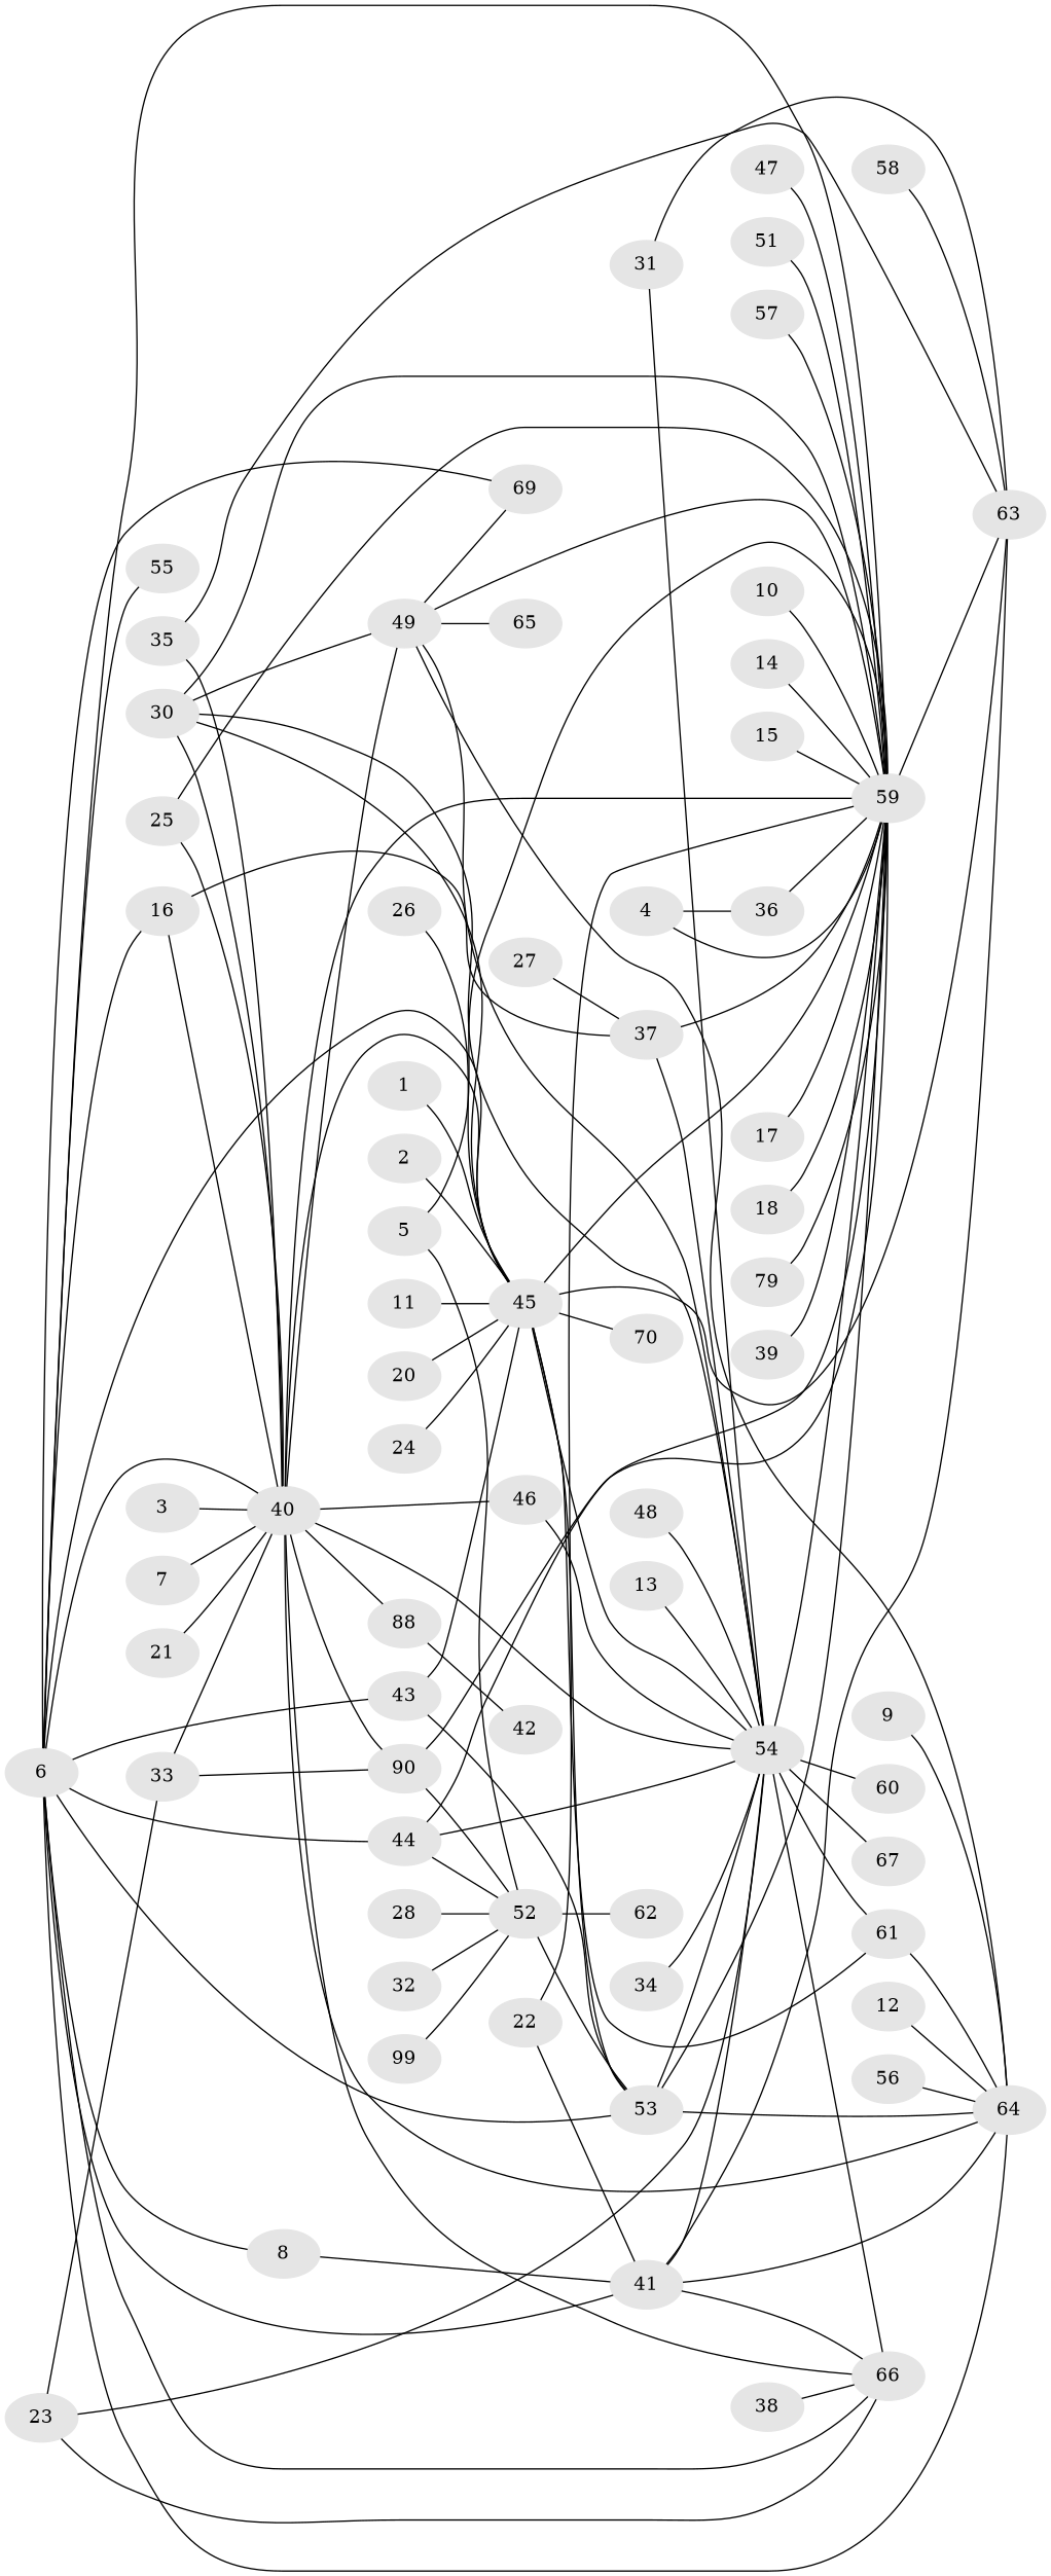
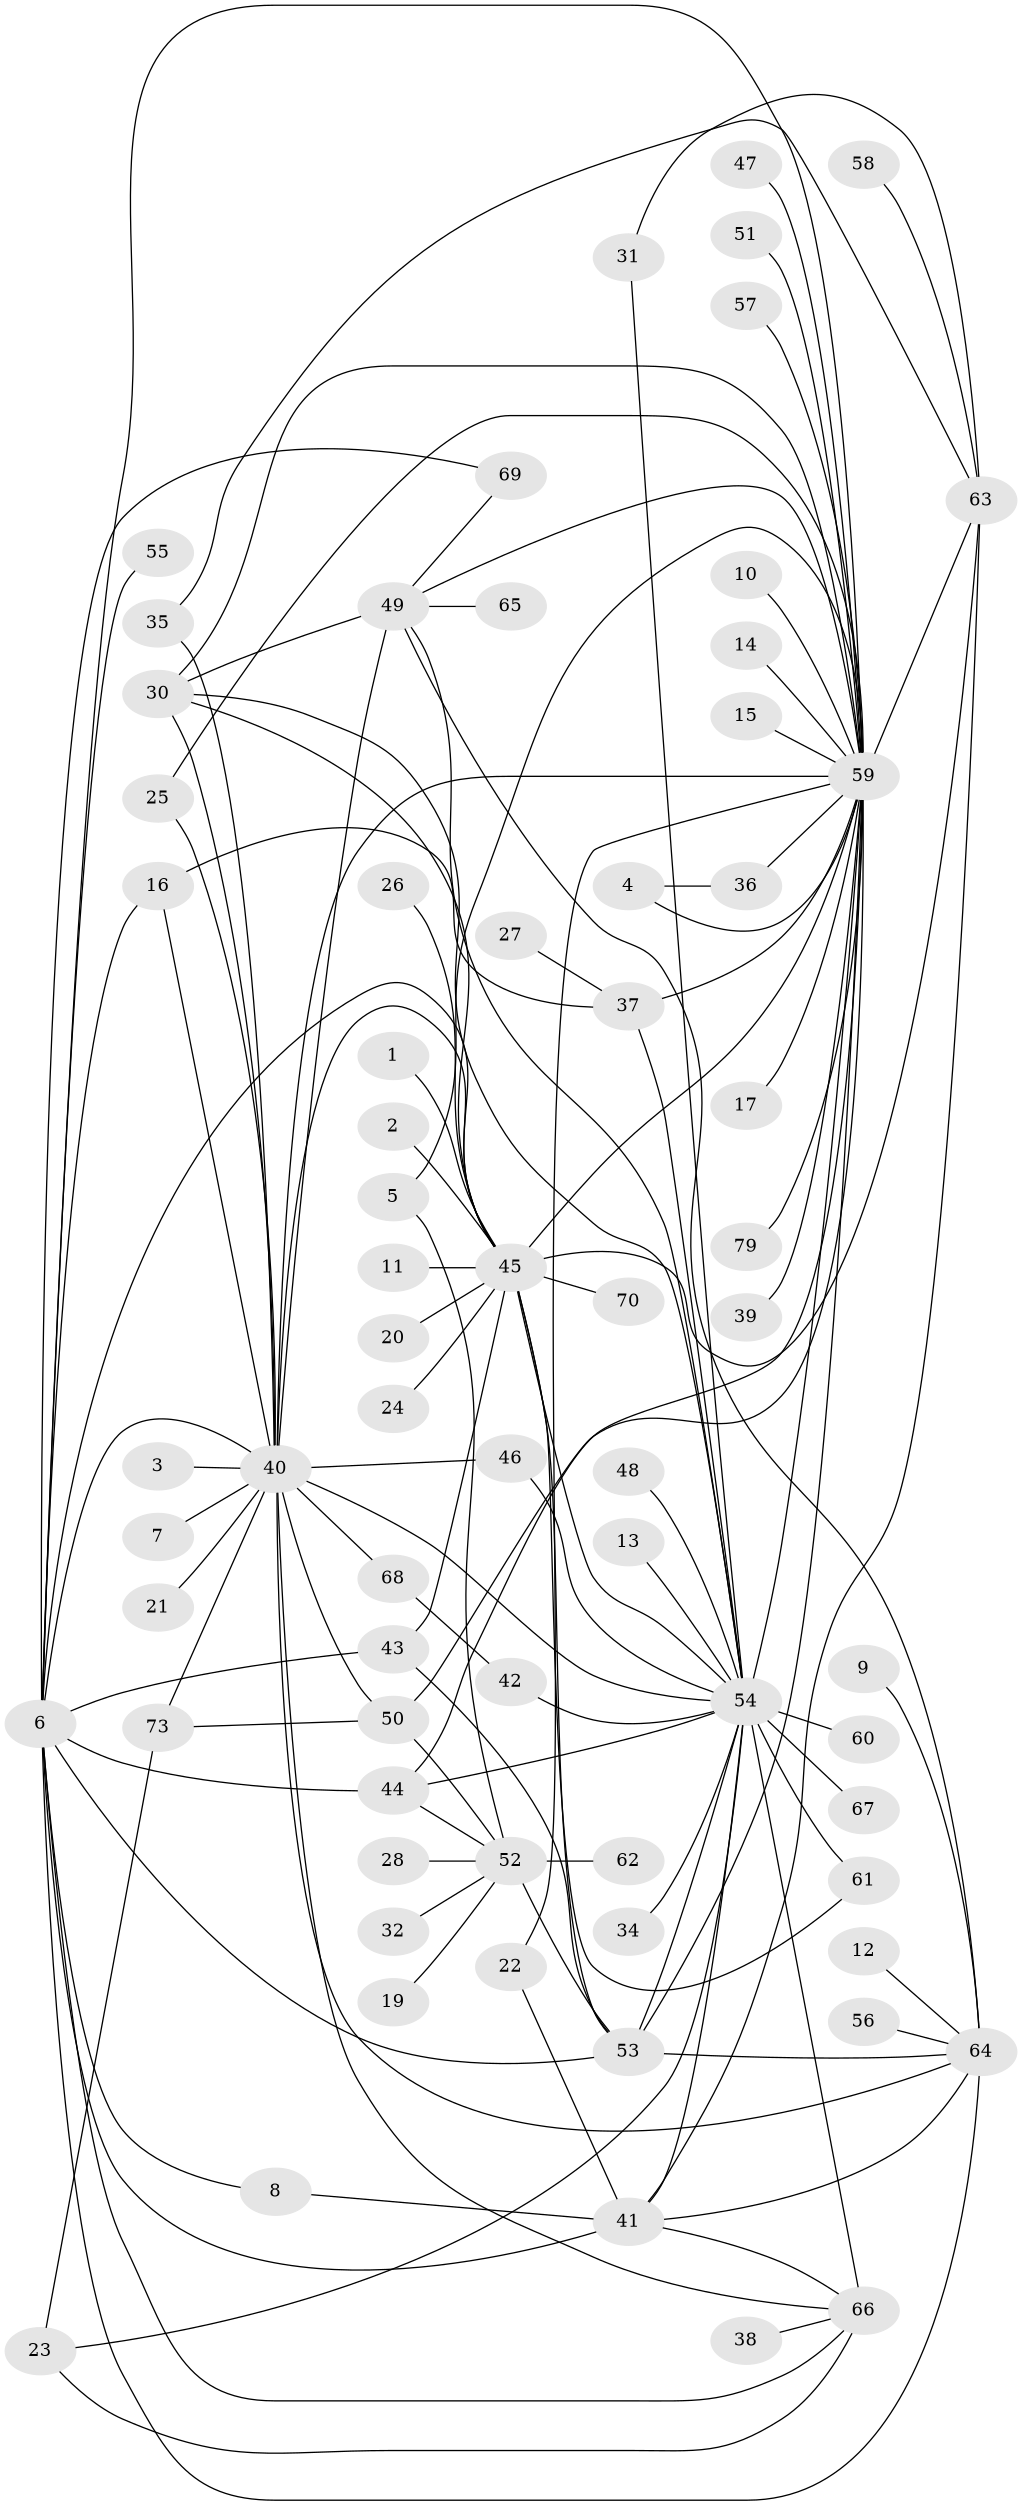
  graph {
    rankdir=LR
    node [color=gray90 style=filled]
    edge [weight=1.0]
    1
    45
    59
    53
    54
    63
    61
    70
    2
    3
    40
    64
    66
    49
-   50 [label=90]
+   50
    46
-   68 [label=88]
+   68
    4
    36
    5
    52
    62
    6
    8
    16
    41
    43
    44
    55
    69
    37
    7
    9
    10
    11
    12
    13
    60
    67
    14
    15
    17
-   18
-   19 [label=99]
+   19
    20
    21
    22
    23
-   33
+   33 [label=73]
    24
    25
    26
    27
    28
    n55 [label=79]
    30
    65
    31
    32
    34
    35
    38
    39
    42
    47
    48
    51
    56
    57
    58
    1 -- 45
    45 -- 59
    45 -- 53
    45 -- 54 [weight=2.0]
    45 -- 63
    45 -- 61 [weight=2.0]
    45 -- 70
    59 -- 63
    53 -- 59
    53 -- 54
    53 -- 64
    54 -- 59
    54 -- 61
    54 -- 66
    54 -- 60
    54 -- 67
-   61 -- 64
    2 -- 45
    3 -- 40
    40 -- 45
    40 -- 59
    40 -- 54
    40 -- 64
    40 -- 66
    40 -- 49
    40 -- 50
    40 -- 46
    40 -- 68 [weight=2.0]
    49 -- 59
    49 -- 54
    49 -- 64
    49 -- 69
    49 -- 65
    50 -- 59
    50 -- 52
    46 -- 54
    68 -- 42
    4 -- 59
    4 -- 36
    36 -- 59
    5 -- 59
    5 -- 52
    52 -- 53
    52 -- 62
    6 -- 45
    6 -- 59 [weight=2.0]
    6 -- 53
    6 -- 40
    6 -- 64 [weight=2.0]
    6 -- 66
    6 -- 8
    6 -- 16
    6 -- 41 [weight=2.0]
    6 -- 43
    6 -- 44
    6 -- 55
    6 -- 69
    8 -- 41
    16 -- 40
    16 -- 37
    41 -- 54
    41 -- 63
    41 -- 64
    41 -- 66
    43 -- 45
    43 -- 53
    44 -- 59 [weight=2.0]
    44 -- 54
    44 -- 52
    37 -- 59 [weight=2.0]
    37 -- 54
    7 -- 40
    9 -- 64
    10 -- 59
    11 -- 45
    12 -- 64
    13 -- 54
    14 -- 59
    15 -- 59
    17 -- 59
-   18 -- 59
    19 -- 52
    20 -- 45
    21 -- 40
    22 -- 59
    22 -- 41
    23 -- 54
    23 -- 66
    23 -- 33
    33 -- 40
    33 -- 50
    24 -- 45
    25 -- 59
    25 -- 40
    26 -- 45
    27 -- 37
    28 -- 52
    n55 -- 59
    30 -- 45 [weight=2.0]
    30 -- 59 [weight=2.0]
    30 -- 54
    30 -- 40
    30 -- 49
    31 -- 54
    31 -- 63
    32 -- 52
    34 -- 54
    35 -- 63
    35 -- 40
    38 -- 66
    39 -- 59
+   42 -- 54
    47 -- 59
    48 -- 54
    51 -- 59 [weight=2.0]
    56 -- 64
    57 -- 59
    58 -- 63
  }
